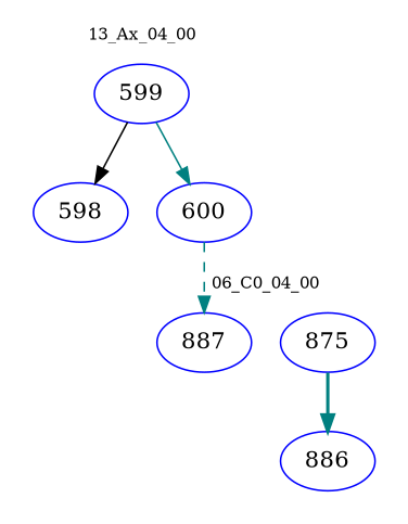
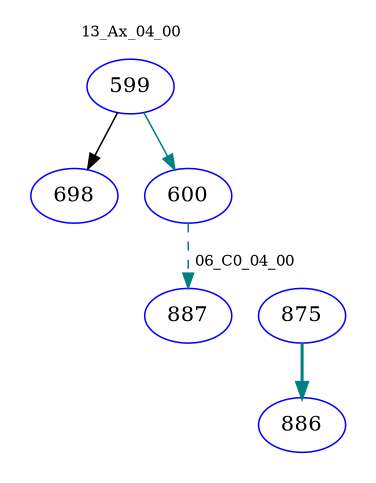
  digraph {
    node [color=blue]
    edge [color=teal style=solid]
    n1 [label=599]
-   n2 [label=598]
+   n2 [label=698]
    n3 [label=600]
    n4 [label=875]
    n5 [label=886]
    n6 [label=887]
    subgraph cluster_1 {
      color=white
      fontsize=10
      label="13_Ax_04_00"
      n1
      n2
      n3
    }
    subgraph cluster_2 {
      color=white
      fontsize=10
      label="06_C0_04_00"
      n4
      n5
      n6
    }
    n1 -> n2 [color=black]
    n1 -> n3
    n3 -> n6 [style=dashed]
    n4 -> n5 [style=bold]
  }
